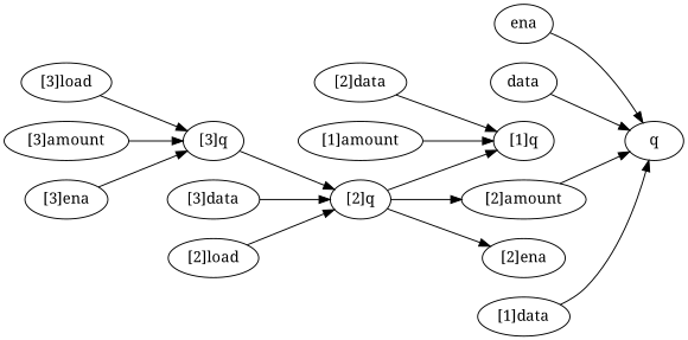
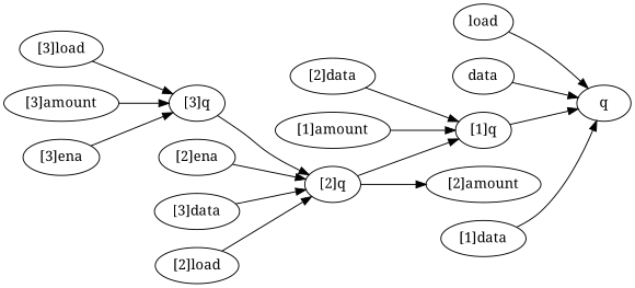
  strict digraph {
    fontname="Noto Serif"
    rankdir=LR
    node [complexity=25 fontname="Noto Serif" importance=63.1 rank=2.524]
    edge [fontname="Noto Serif"]
-   load [complexity=9 importance=3.7 rank=0.411111111111 label=ena]
+   load [complexity=9 importance=3.7 rank=0.411111111111]
    q [complexity=8 importance=0.6 rank=0.075]
    n3 [complexity=9 importance=3.1 label=data rank=0.344444444444]
    "[1]q" [complexity=16 importance=3.0 rank=0.1875]
    "[3]q" [complexity=32 importance=51.0 rank=1.59375]
    "[2]q" [complexity=24 importance=12.6 rank=0.525]
    "[2]amount"
    "[2]ena"
    "[2]data" [complexity=20 importance=6.1 rank=0.305]
    "[3]data" [complexity=28 importance=25.3 rank=0.903571428571]
    "[1]data" [complexity=12 importance=1.3 rank=0.108333333333]
    "[3]load" [complexity=33 importance=306.1 rank=9.27575757576]
    "[3]amount" [complexity=33 importance=255.1 rank=7.7303030303]
    "[2]load" [importance=75.7 rank=3.028]
    "[1]amount" [complexity=17 importance=15.1 rank=0.888235294118]
    "[3]ena" [complexity=33 importance=255.1 rank=7.7303030303]
    load -> q
    n3 -> q
-   "[2]amount" -> q
+   "[1]q" -> q
    "[3]q" -> "[2]q"
    "[2]q" -> "[1]q"
    "[2]q" -> "[2]amount"
-   "[2]q" -> "[2]ena"
+   "[2]ena" -> "[2]q"
    "[2]data" -> "[1]q"
    "[3]data" -> "[2]q"
    "[1]data" -> q
    "[3]load" -> "[3]q"
    "[3]amount" -> "[3]q"
    "[2]load" -> "[2]q"
    "[1]amount" -> "[1]q"
    "[3]ena" -> "[3]q"
  }
